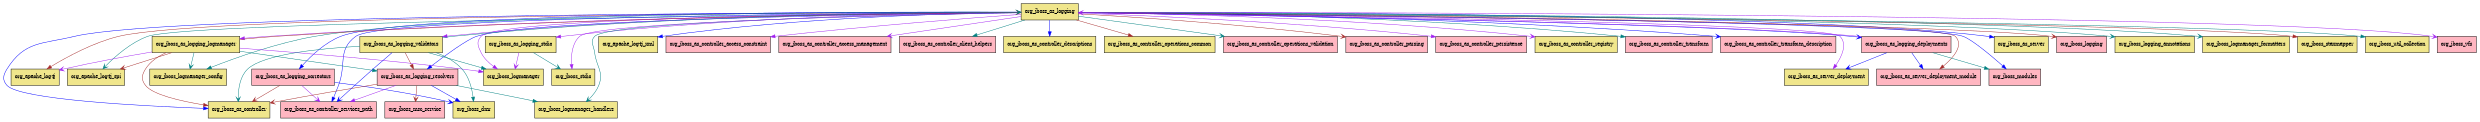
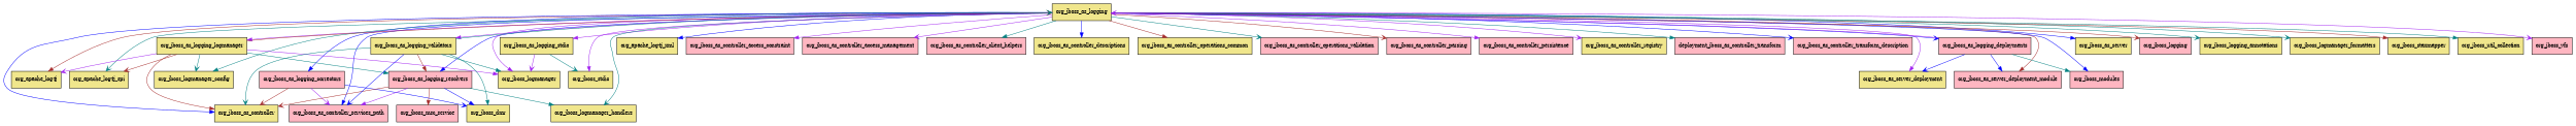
  digraph {
    node [fillcolor=khaki fontsize=10.0 shape=box style=filled]
    edge [arrowhead=normal color=teal]
    org_jboss_as_logging
    org_apache_log4j
    org_apache_log4j_spi
    org_apache_log4j_xml
    org_jboss_as_controller
    org_jboss_as_controller_access_constraint [fillcolor=lightpink]
    org_jboss_as_controller_access_management [fillcolor=lightpink]
    org_jboss_as_controller_client_helpers [fillcolor=lightpink]
    org_jboss_as_controller_descriptions
    org_jboss_as_controller_operations_common
    org_jboss_as_controller_operations_validation [fillcolor=lightpink]
    org_jboss_as_controller_parsing [fillcolor=lightpink]
    org_jboss_as_controller_persistence [fillcolor=lightpink]
    org_jboss_as_controller_registry
    org_jboss_as_controller_services_path [fillcolor=lightpink]
-   org_jboss_as_controller_transform [fillcolor=lightpink]
+   org_jboss_as_controller_transform [fillcolor=lightpink label=deployment_jboss_as_controller_transform]
    org_jboss_as_controller_transform_description [fillcolor=lightpink]
    org_jboss_as_logging_correctors [fillcolor=lightpink]
    org_jboss_as_logging_deployments [fillcolor=lightpink]
    org_jboss_as_logging_logmanager
    org_jboss_as_logging_resolvers [fillcolor=lightpink]
    org_jboss_as_logging_stdio
    org_jboss_as_logging_validators
    org_jboss_as_server
    org_jboss_as_server_deployment
    org_jboss_as_server_deployment_module [fillcolor=lightpink]
    org_jboss_logging [fillcolor=lightpink]
    org_jboss_logging_annotations
    org_jboss_logmanager
    org_jboss_logmanager_config
    org_jboss_logmanager_formatters
    org_jboss_logmanager_handlers
    org_jboss_modules [fillcolor=lightpink]
    org_jboss_staxmapper
    org_jboss_stdio
    org_jboss_util_collection
    org_jboss_vfs [fillcolor=lightpink]
    org_jboss_dmr
    org_jboss_msc_service [fillcolor=lightpink]
    org_jboss_as_logging -> org_apache_log4j [color=brown]
    org_jboss_as_logging -> org_apache_log4j_spi [arrowhead=vee]
    org_jboss_as_logging -> org_apache_log4j_xml [color=blue]
    org_jboss_as_logging -> org_jboss_as_controller [color=blue]
    org_jboss_as_logging -> org_jboss_as_controller_access_constraint [color=purple]
    org_jboss_as_logging -> org_jboss_as_controller_access_management [arrowhead=vee color=purple]
    org_jboss_as_logging -> org_jboss_as_controller_client_helpers
    org_jboss_as_logging -> org_jboss_as_controller_descriptions [color=blue]
    org_jboss_as_logging -> org_jboss_as_controller_operations_common [color=brown]
    org_jboss_as_logging -> org_jboss_as_controller_operations_validation [arrowhead=vee]
    org_jboss_as_logging -> org_jboss_as_controller_parsing [arrowhead=vee color=brown]
    org_jboss_as_logging -> org_jboss_as_controller_persistence [color=purple]
    org_jboss_as_logging -> org_jboss_as_controller_registry [arrowhead=vee color=purple]
    org_jboss_as_logging -> org_jboss_as_controller_services_path [color=blue]
    org_jboss_as_logging -> org_jboss_as_controller_transform
    org_jboss_as_logging -> org_jboss_as_controller_transform_description [arrowhead=vee color=blue]
    org_jboss_as_logging -> org_jboss_as_logging_correctors [color=blue]
    org_jboss_as_logging -> org_jboss_as_logging_deployments [arrowhead=vee color=blue]
    org_jboss_as_logging -> org_jboss_as_logging_logmanager [color=purple]
    org_jboss_as_logging -> org_jboss_as_logging_resolvers [color=blue]
    org_jboss_as_logging -> org_jboss_as_logging_stdio [color=purple]
    org_jboss_as_logging -> org_jboss_as_logging_validators [color=purple]
    org_jboss_as_logging -> org_jboss_as_server [color=blue]
    org_jboss_as_logging -> org_jboss_as_server_deployment [color=purple]
    org_jboss_as_logging -> org_jboss_as_server_deployment_module [color=brown]
    org_jboss_as_logging -> org_jboss_logging [arrowhead=vee color=brown]
    org_jboss_as_logging -> org_jboss_logging_annotations [arrowhead=vee]
    org_jboss_as_logging -> org_jboss_logmanager [color=purple]
    org_jboss_as_logging -> org_jboss_logmanager_config
    org_jboss_as_logging -> org_jboss_logmanager_formatters [arrowhead=vee]
    org_jboss_as_logging -> org_jboss_logmanager_handlers [arrowhead=vee]
    org_jboss_as_logging -> org_jboss_modules [color=blue]
    org_jboss_as_logging -> org_jboss_staxmapper [color=brown]
    org_jboss_as_logging -> org_jboss_stdio [color=purple]
    org_jboss_as_logging -> org_jboss_util_collection
    org_jboss_as_logging -> org_jboss_vfs [arrowhead=vee color=purple]
    org_jboss_as_logging_correctors -> org_jboss_as_controller [arrowhead=vee color=brown]
    org_jboss_as_logging_correctors -> org_jboss_as_controller_services_path [arrowhead=vee color=purple]
    org_jboss_as_logging_correctors -> org_jboss_dmr [arrowhead=vee color=blue]
    org_jboss_as_logging_deployments -> org_jboss_as_logging [arrowhead=vee color=purple]
    org_jboss_as_logging_deployments -> org_jboss_as_server_deployment [arrowhead=vee color=blue]
    org_jboss_as_logging_deployments -> org_jboss_as_server_deployment_module [color=blue]
    org_jboss_as_logging_deployments -> org_jboss_modules
    org_jboss_as_logging_logmanager -> org_jboss_as_logging [arrowhead=vee color=brown]
    org_jboss_as_logging_logmanager -> org_apache_log4j [arrowhead=vee color=purple]
    org_jboss_as_logging_logmanager -> org_apache_log4j_spi [arrowhead=vee color=brown]
    org_jboss_as_logging_logmanager -> org_jboss_as_controller [color=brown]
    org_jboss_as_logging_logmanager -> org_jboss_as_logging_resolvers
    org_jboss_as_logging_logmanager -> org_jboss_logmanager [color=purple]
    org_jboss_as_logging_logmanager -> org_jboss_logmanager_config [arrowhead=vee]
    org_jboss_as_logging_resolvers -> org_jboss_as_controller [arrowhead=vee color=brown]
    org_jboss_as_logging_resolvers -> org_jboss_as_controller_services_path [color=purple]
    org_jboss_as_logging_resolvers -> org_jboss_logmanager_handlers
    org_jboss_as_logging_resolvers -> org_jboss_dmr [color=blue]
-   org_jboss_as_logging_resolvers -> org_jboss_msc_service [arrowhead=vee color=brown]
+   org_jboss_as_logging_resolvers -> org_jboss_msc_service [color=brown]
    org_jboss_as_logging_stdio -> org_jboss_logmanager [arrowhead=vee color=purple]
    org_jboss_as_logging_stdio -> org_jboss_stdio [arrowhead=vee]
    org_jboss_as_logging_validators -> org_jboss_as_logging [arrowhead=vee]
    org_jboss_as_logging_validators -> org_jboss_as_controller [arrowhead=vee]
    org_jboss_as_logging_validators -> org_jboss_as_controller_services_path [arrowhead=vee color=blue]
    org_jboss_as_logging_validators -> org_jboss_as_logging_resolvers [color=brown]
    org_jboss_as_logging_validators -> org_jboss_logmanager
    org_jboss_as_logging_validators -> org_jboss_dmr
  }
